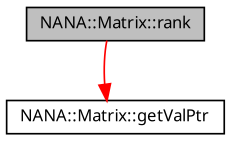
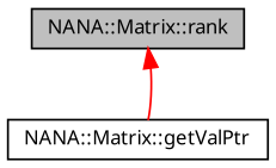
  digraph {
    rankdir=TB
    fontname="Noto Sans"
    node [color=black fontname="Noto Sans" fontsize=10 shape=record style=filled]
    n1 [fillcolor=grey75 fontcolor=black height=0.2 label="NANA::Matrix::rank" width=0.4]
    n2 [fillcolor=white height=0.2 label="NANA::Matrix::getValPtr" width=0.4]
-   n1 -> n2 [color=red fontname="Noto Sans" fontsize=10 labelfontname=Helvetica labelfontsize=10 style=solid]
+   n2 -> n1 [color=red fontname="Noto Sans" fontsize=10 labelfontname=Helvetica labelfontsize=10 style=solid]
  }
